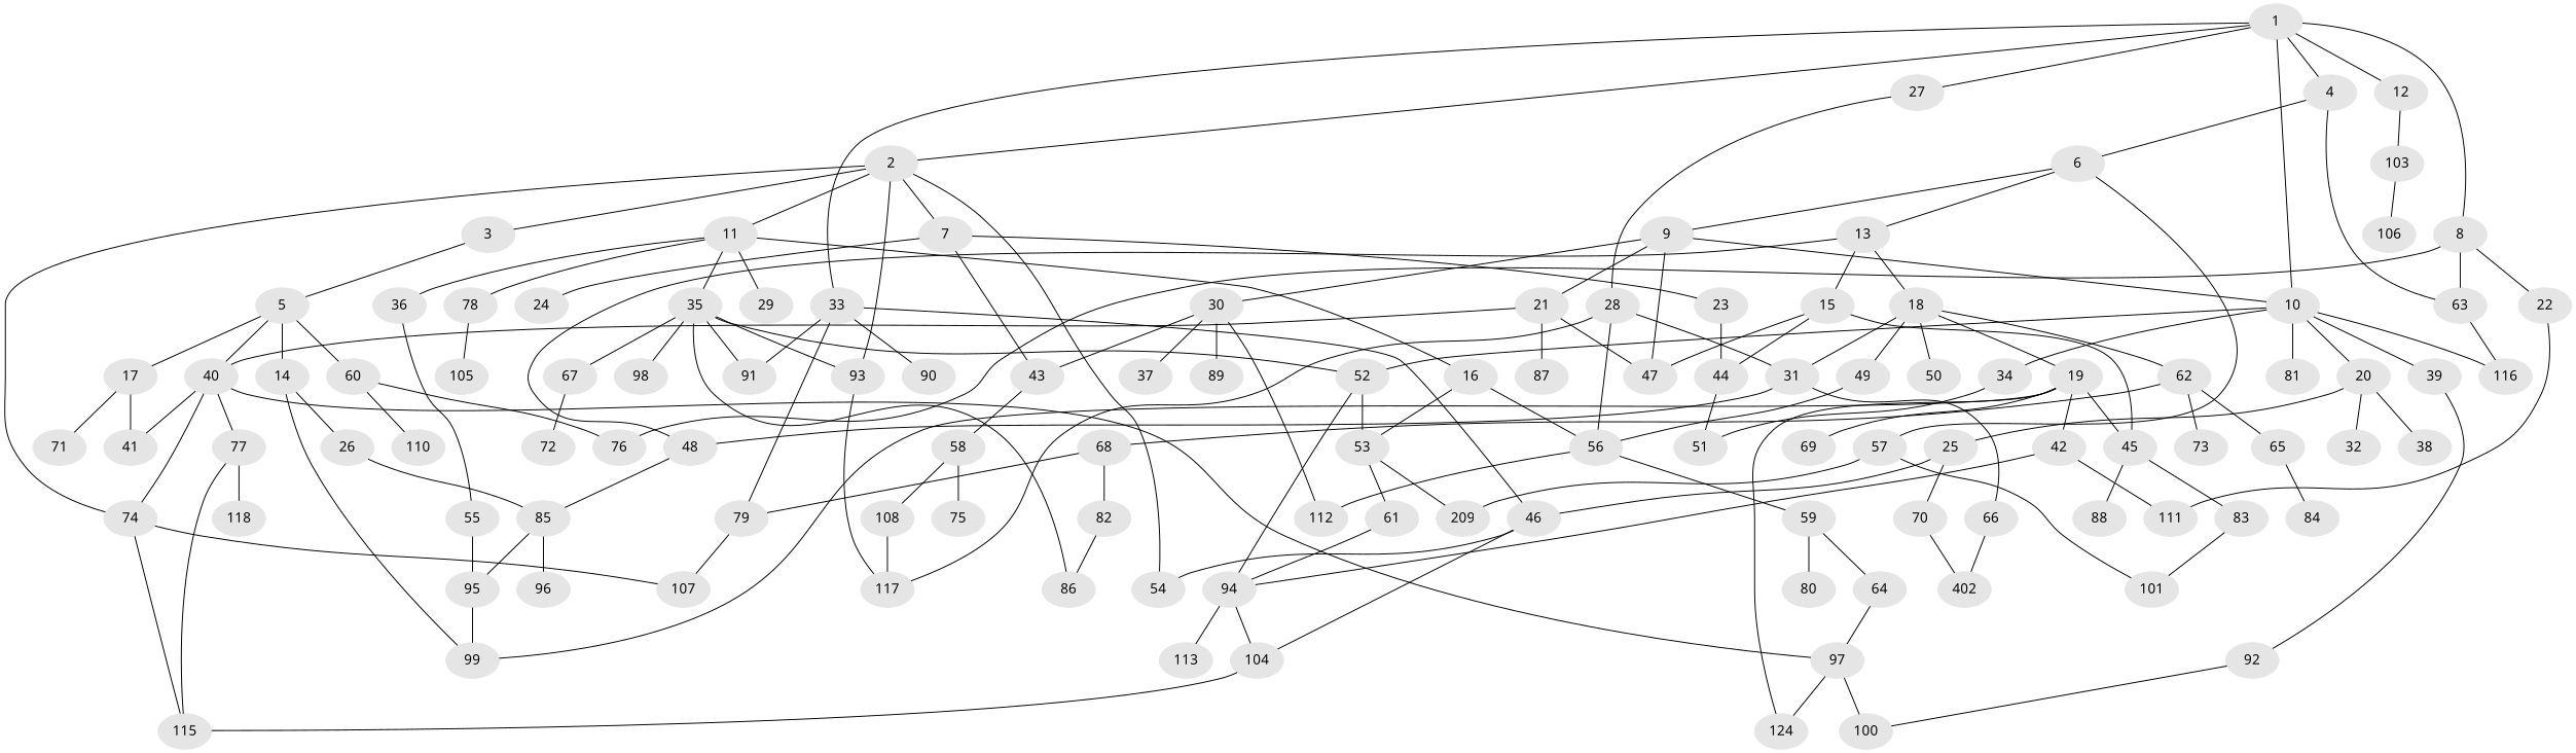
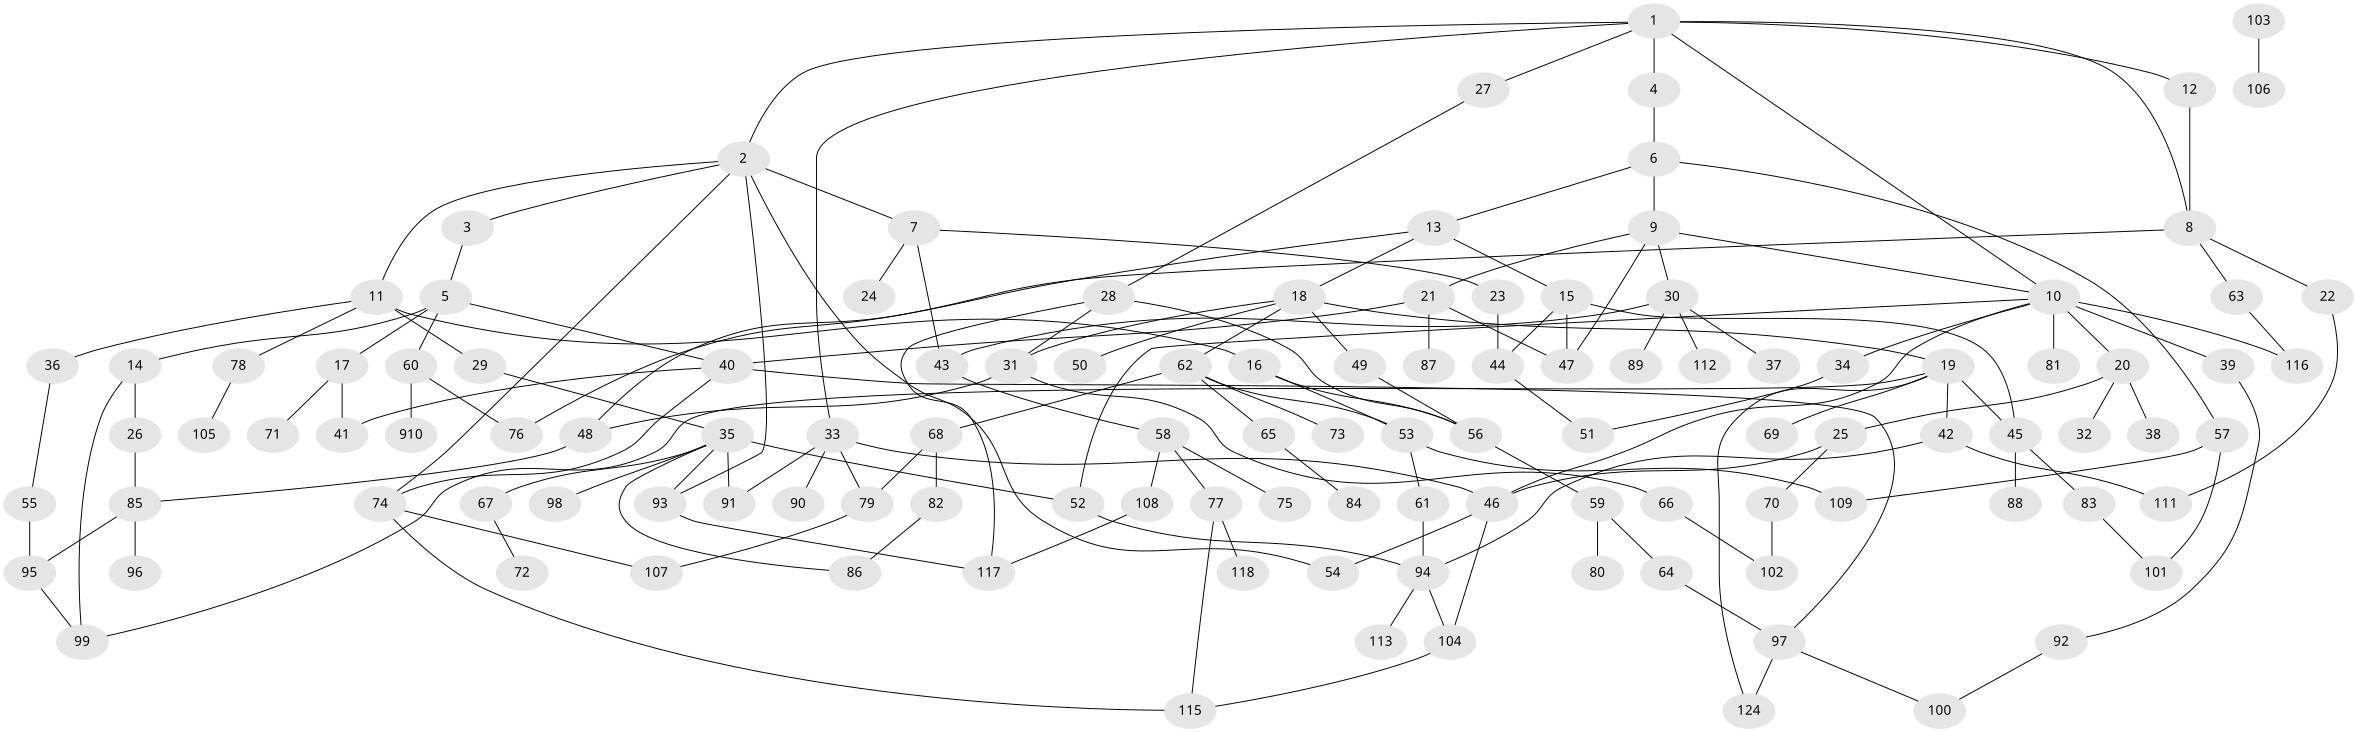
  graph {
    fontname="Noto Sans"
    node [color=gray90 fontname="Noto Sans" style=filled]
    edge [fontname="Noto Sans"]
    1
    2
    4
    8
    10
    12
    27
    33
    3
    7
    11
    54
    74
    93
    6
    63
    22
    76
    20
    34
    39
    46
    52
    81
    116
    103
    28
    79
    90
    91
    5
    23
    24
    43
    16
    29
    35
    36
    78
    107
    115
    117
    14
    17
    40
    60
    9
    13
    57
    26
    99
    41
    71
    97
-   110
+   110 [label=910]
    21
    30
    47
    15
    18
    48
-   109 [label=209]
+   109
    101
    44
    58
    111
    87
    37
    89
    112
    25
    32
    38
    51
    92
    104
    53
    94
    56
    67
    86
    98
    55
    105
    106
    45
    19
    31
    49
    50
    62
    85
    83
    88
    61
    59
    42
    69
    n99 [label=124]
    66
    65
    68
    73
    70
-   102 [label=402]
+   102
    95
    96
    72
    100
    113
    75
    77
    108
    64
    80
    118
    84
    82
    1 -- 2
    1 -- 4
    1 -- 8
    1 -- 10
    1 -- 12
    1 -- 27
    1 -- 33
    2 -- 3
    2 -- 7
    2 -- 11
    2 -- 54
    2 -- 74
    2 -- 93
    4 -- 6
-   4 -- 63
    8 -- 63
    8 -- 22
    8 -- 76
    10 -- 20
    10 -- 34
    10 -- 39
+   10 -- 46
    10 -- 52
    10 -- 81
    10 -- 116
-   12 -- 103
+   12 -- 8
    27 -- 28
    33 -- 46
    33 -- 79
    33 -- 90
    33 -- 91
    3 -- 5
    7 -- 23
    7 -- 24
    7 -- 43
    11 -- 16
    11 -- 29
-   11 -- 35
+   29 -- 35
    11 -- 36
    11 -- 78
    74 -- 107
    74 -- 115
    93 -- 117
    6 -- 9
    6 -- 13
    6 -- 57
    63 -- 116
    22 -- 111
    20 -- 25
    20 -- 32
    20 -- 38
    34 -- 51
    39 -- 92
    46 -- 54
    46 -- 104
-   52 -- 53
+   62 -- 53
    52 -- 94
    103 -- 106
    28 -- 117
    28 -- 56
    28 -- 31
    79 -- 107
    5 -- 14
    5 -- 17
    5 -- 40
    5 -- 60
    23 -- 44
    43 -- 58
    16 -- 53
    16 -- 56
    35 -- 93
    35 -- 52
    35 -- 91
    35 -- 67
    35 -- 86
    35 -- 98
    36 -- 55
    78 -- 105
    14 -- 26
    14 -- 99
    17 -- 41
    17 -- 71
    40 -- 74
    40 -- 41
    40 -- 97
    60 -- 76
    60 -- 110
    9 -- 10
    9 -- 21
    9 -- 30
    9 -- 47
    13 -- 15
    13 -- 18
    13 -- 48
    57 -- 109
    57 -- 101
    26 -- 85
    97 -- n99
    97 -- 100
    21 -- 40
    21 -- 47
    21 -- 87
    30 -- 43
    30 -- 37
    30 -- 89
    30 -- 112
    15 -- 47
    15 -- 44
    15 -- 45
    18 -- 19
    18 -- 31
    18 -- 49
    18 -- 50
    18 -- 62
    48 -- 85
    44 -- 51
    58 -- 75
-   40 -- 77
+   58 -- 77
    58 -- 108
    25 -- 46
    25 -- 70
    92 -- 100
    104 -- 115
    53 -- 109
    53 -- 61
    94 -- 104
    94 -- 113
-   56 -- 112
    56 -- 59
    67 -- 72
    55 -- 95
    45 -- 83
    45 -- 88
    19 -- 99
    19 -- 45
    19 -- 42
    19 -- 69
    19 -- n99
    31 -- 48
    31 -- 66
    49 -- 56
    62 -- 65
    62 -- 68
    62 -- 73
    85 -- 95
    85 -- 96
    83 -- 101
    61 -- 94
    59 -- 64
    59 -- 80
    42 -- 111
    42 -- 94
    66 -- 102
    65 -- 84
    68 -- 79
    68 -- 82
    70 -- 102
    95 -- 99
    77 -- 115
    77 -- 118
    108 -- 117
    64 -- 97
    82 -- 86
  }
